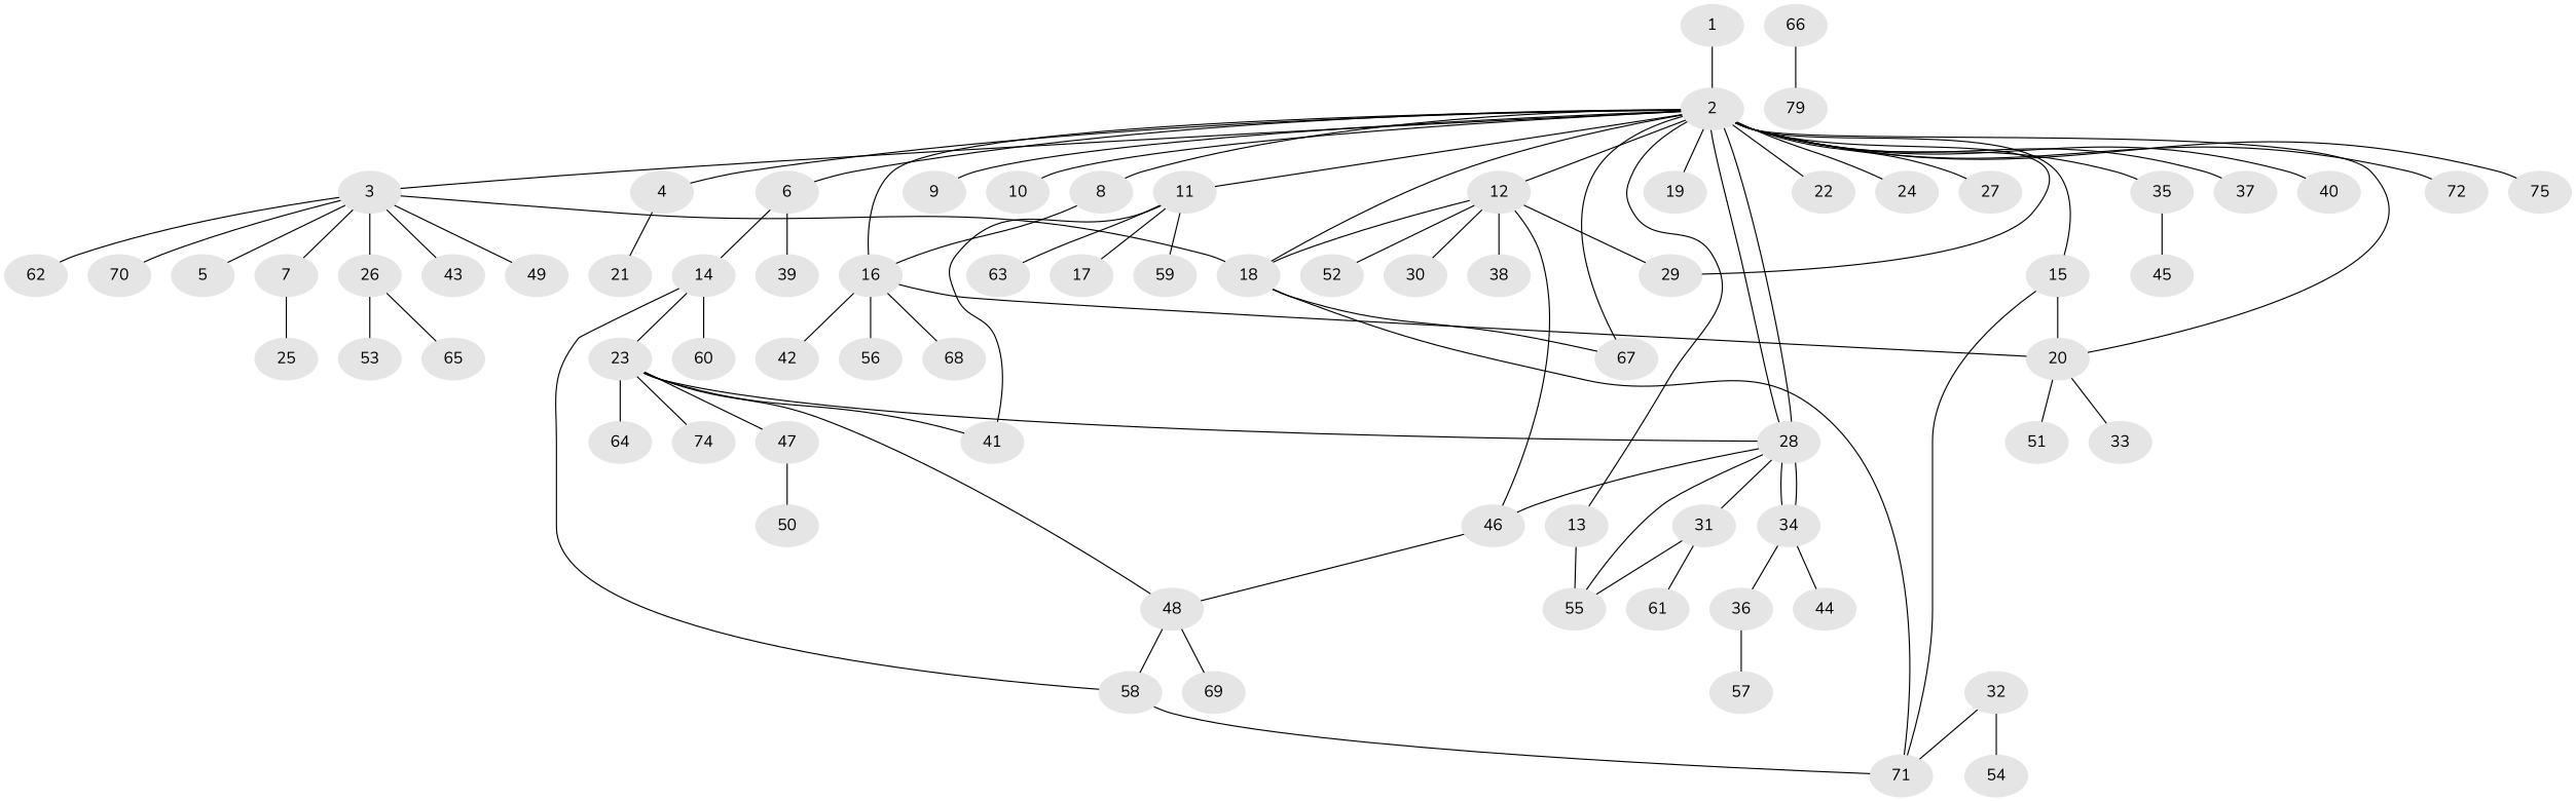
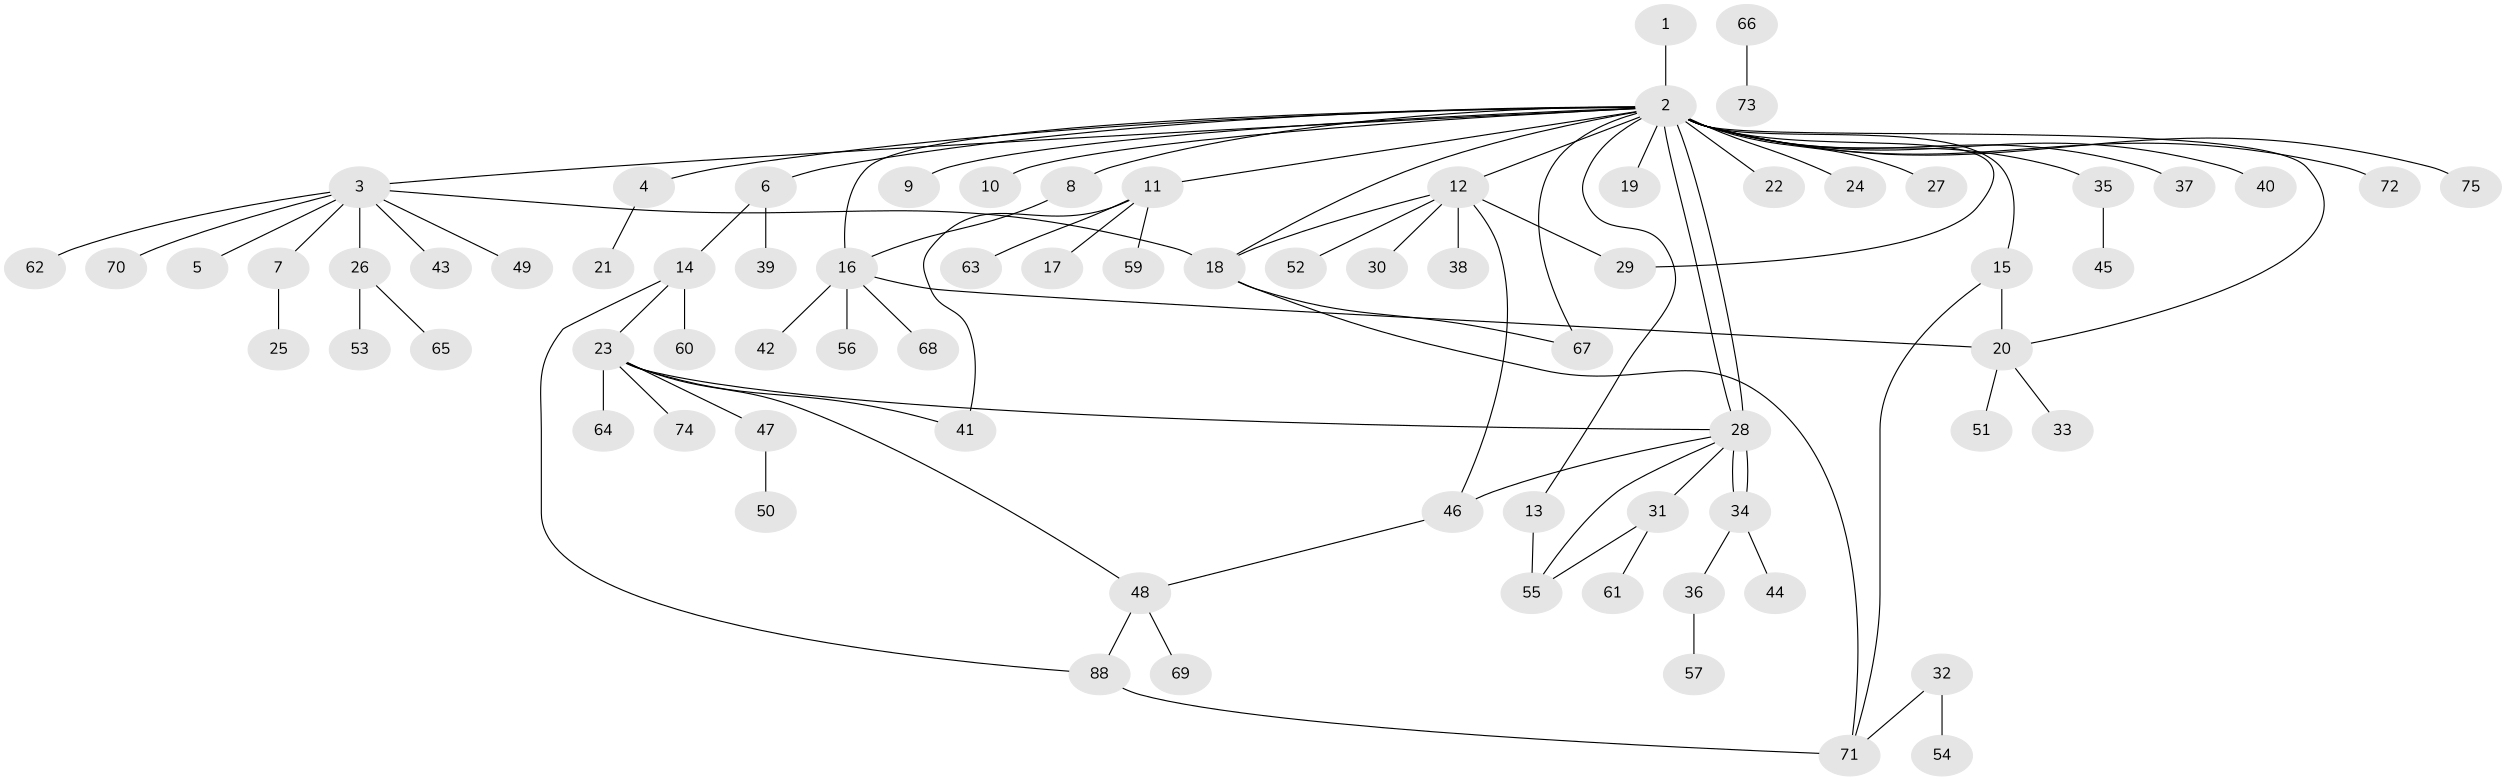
  graph {
    fontname=Nunito
    node [color=gray90 fontname=Nunito style=filled]
    edge [fontname=Nunito]
    1
    2
    3
    4
    6
    8
    9
    10
    11
    12
    13
    15
    16
    18
    19
    20
    22
    24
    27
    28
    29
    35
    37
    40
    67
    72
    75
    5
    7
    26
    43
    49
    62
    70
    21
    14
    39
    17
    41
    59
    63
    30
    38
    46
    52
    55
    71
    42
    56
    68
    33
    51
    31
    34
    45
    66
-   73 [label=79]
+   73
    25
    65
    53
    23
-   58
+   58 [label=88]
    60
    48
    32
    54
    47
    64
    74
    50
    69
    61
    36
    44
    57
    1 -- 2
    2 -- 3
    2 -- 4
    2 -- 6
    2 -- 8
    2 -- 9
    2 -- 10
    2 -- 11
    2 -- 12
    2 -- 13
    2 -- 15
    2 -- 16
    2 -- 18
    2 -- 19
    2 -- 20
    2 -- 22
    2 -- 24
    2 -- 27
    2 -- 28
    2 -- 28
    2 -- 29
    2 -- 35
    2 -- 37
    2 -- 40
    2 -- 67
    2 -- 72
    2 -- 75
    3 -- 18
    3 -- 5
    3 -- 7
    3 -- 26
    3 -- 43
    3 -- 49
    3 -- 62
    3 -- 70
    4 -- 21
    6 -- 14
    6 -- 39
    8 -- 16
    11 -- 17
    11 -- 41
    11 -- 59
    11 -- 63
    12 -- 18
    12 -- 29
    12 -- 30
    12 -- 38
    12 -- 46
    12 -- 52
    13 -- 55
    15 -- 20
    15 -- 71
    16 -- 20
    16 -- 42
    16 -- 56
    16 -- 68
    18 -- 67
    18 -- 71
    20 -- 33
    20 -- 51
    28 -- 46
    28 -- 55
    28 -- 31
    28 -- 34
    28 -- 34
    35 -- 45
    7 -- 25
    26 -- 65
    26 -- 53
    14 -- 23
    14 -- 58
    14 -- 60
    46 -- 48
    31 -- 55
    31 -- 61
    34 -- 36
    34 -- 44
    66 -- 73
    23 -- 28
    23 -- 41
    23 -- 48
    23 -- 47
    23 -- 64
    23 -- 74
    58 -- 71
    48 -- 58
    48 -- 69
    32 -- 71
    32 -- 54
    47 -- 50
    36 -- 57
  }
